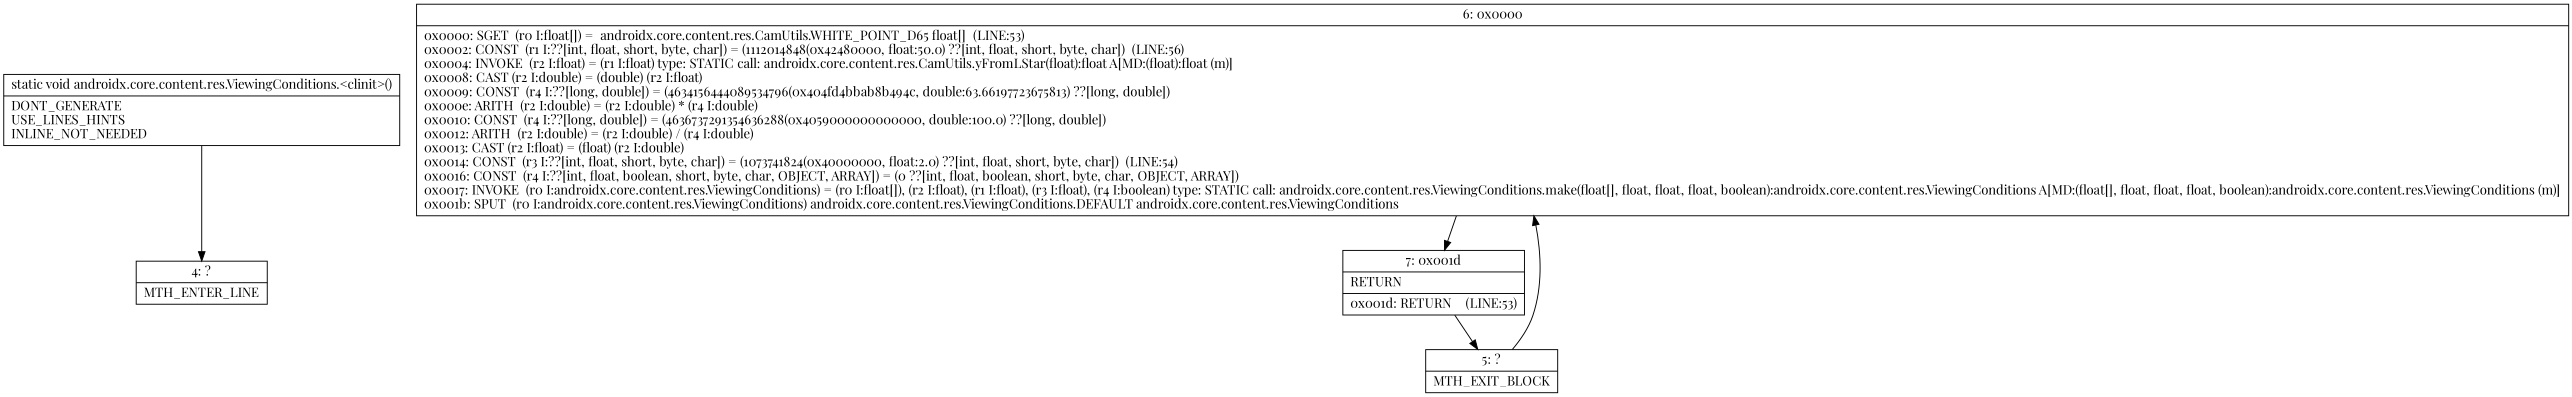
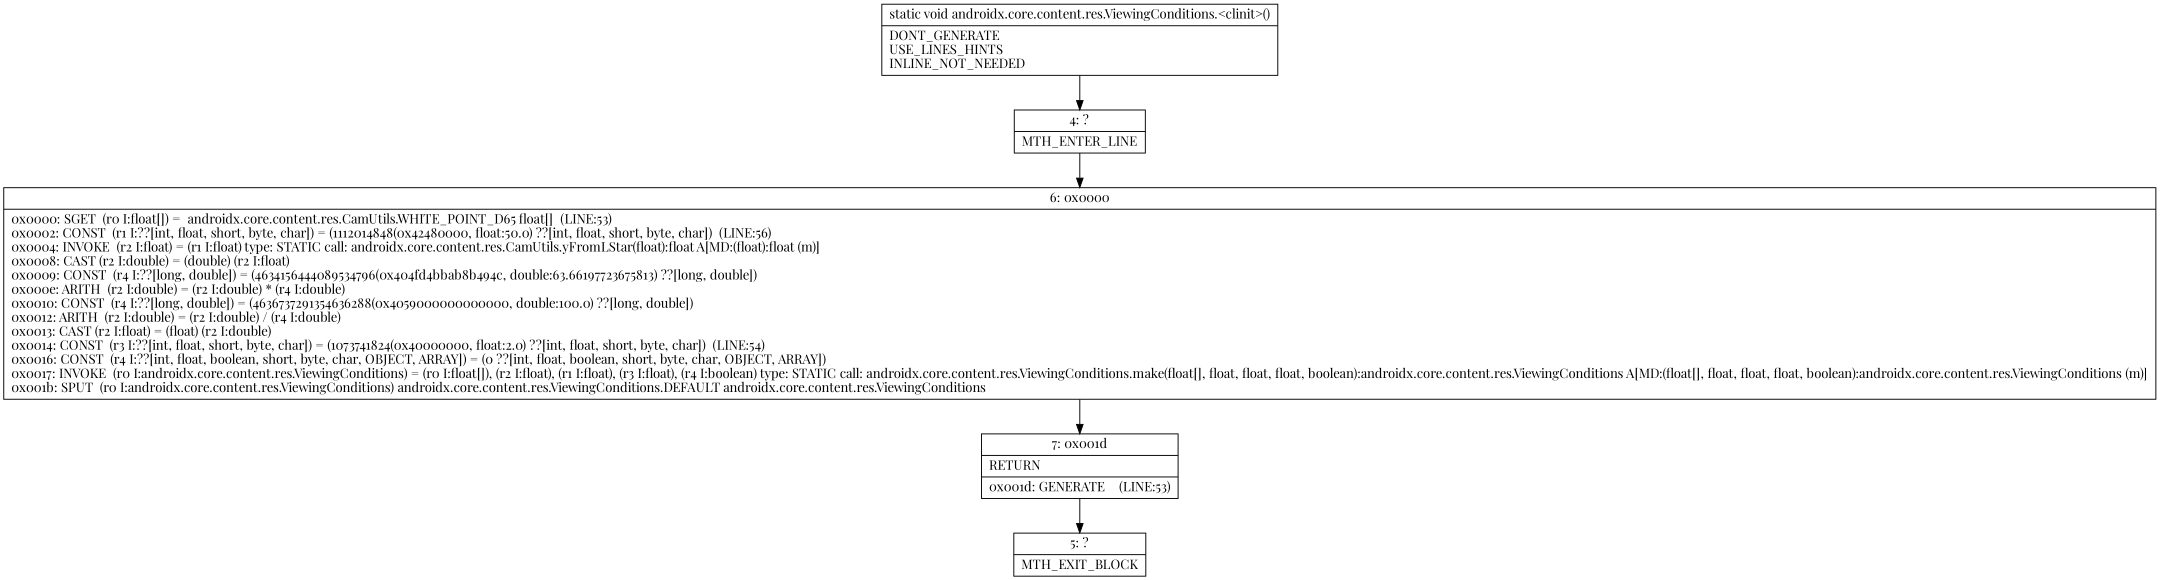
  digraph {
    fontname="Playfair Display"
    node [fontname="Playfair Display" shape=record]
    edge [fontname="Playfair Display"]
    n1 [label="{4\:\ ?|MTH_ENTER_LINE\l}"]
    n2 [label="{6\:\ 0x0000|0x0000: SGET  (r0 I:float[]) =  androidx.core.content.res.CamUtils.WHITE_POINT_D65 float[]  (LINE:53)\l0x0002: CONST  (r1 I:??[int, float, short, byte, char]) = (1112014848(0x42480000, float:50.0) ??[int, float, short, byte, char])  (LINE:56)\l0x0004: INVOKE  (r2 I:float) = (r1 I:float) type: STATIC call: androidx.core.content.res.CamUtils.yFromLStar(float):float A[MD:(float):float (m)]\l0x0008: CAST (r2 I:double) = (double) (r2 I:float) \l0x0009: CONST  (r4 I:??[long, double]) = (4634156444089534796(0x404fd4bbab8b494c, double:63.66197723675813) ??[long, double]) \l0x000e: ARITH  (r2 I:double) = (r2 I:double) * (r4 I:double) \l0x0010: CONST  (r4 I:??[long, double]) = (4636737291354636288(0x4059000000000000, double:100.0) ??[long, double]) \l0x0012: ARITH  (r2 I:double) = (r2 I:double) \/ (r4 I:double) \l0x0013: CAST (r2 I:float) = (float) (r2 I:double) \l0x0014: CONST  (r3 I:??[int, float, short, byte, char]) = (1073741824(0x40000000, float:2.0) ??[int, float, short, byte, char])  (LINE:54)\l0x0016: CONST  (r4 I:??[int, float, boolean, short, byte, char, OBJECT, ARRAY]) = (0 ??[int, float, boolean, short, byte, char, OBJECT, ARRAY]) \l0x0017: INVOKE  (r0 I:androidx.core.content.res.ViewingConditions) = (r0 I:float[]), (r2 I:float), (r1 I:float), (r3 I:float), (r4 I:boolean) type: STATIC call: androidx.core.content.res.ViewingConditions.make(float[], float, float, float, boolean):androidx.core.content.res.ViewingConditions A[MD:(float[], float, float, float, boolean):androidx.core.content.res.ViewingConditions (m)]\l0x001b: SPUT  (r0 I:androidx.core.content.res.ViewingConditions) androidx.core.content.res.ViewingConditions.DEFAULT androidx.core.content.res.ViewingConditions \l}"]
-   n3 [label="{7\:\ 0x001d|RETURN\l|0x001d: RETURN    (LINE:53)\l}"]
+   n3 [label="{7\:\ 0x001d|RETURN\l|0x001d: GENERATE    (LINE:53)\l}"]
    n4 [label="{5\:\ ?|MTH_EXIT_BLOCK\l}"]
    n5 [label="{static void androidx.core.content.res.ViewingConditions.\<clinit\>()  | DONT_GENERATE\lUSE_LINES_HINTS\lINLINE_NOT_NEEDED\l}"]
-   n4 -> n2
+   n1 -> n2
    n2 -> n3
    n3 -> n4
    n5 -> n1
  }
